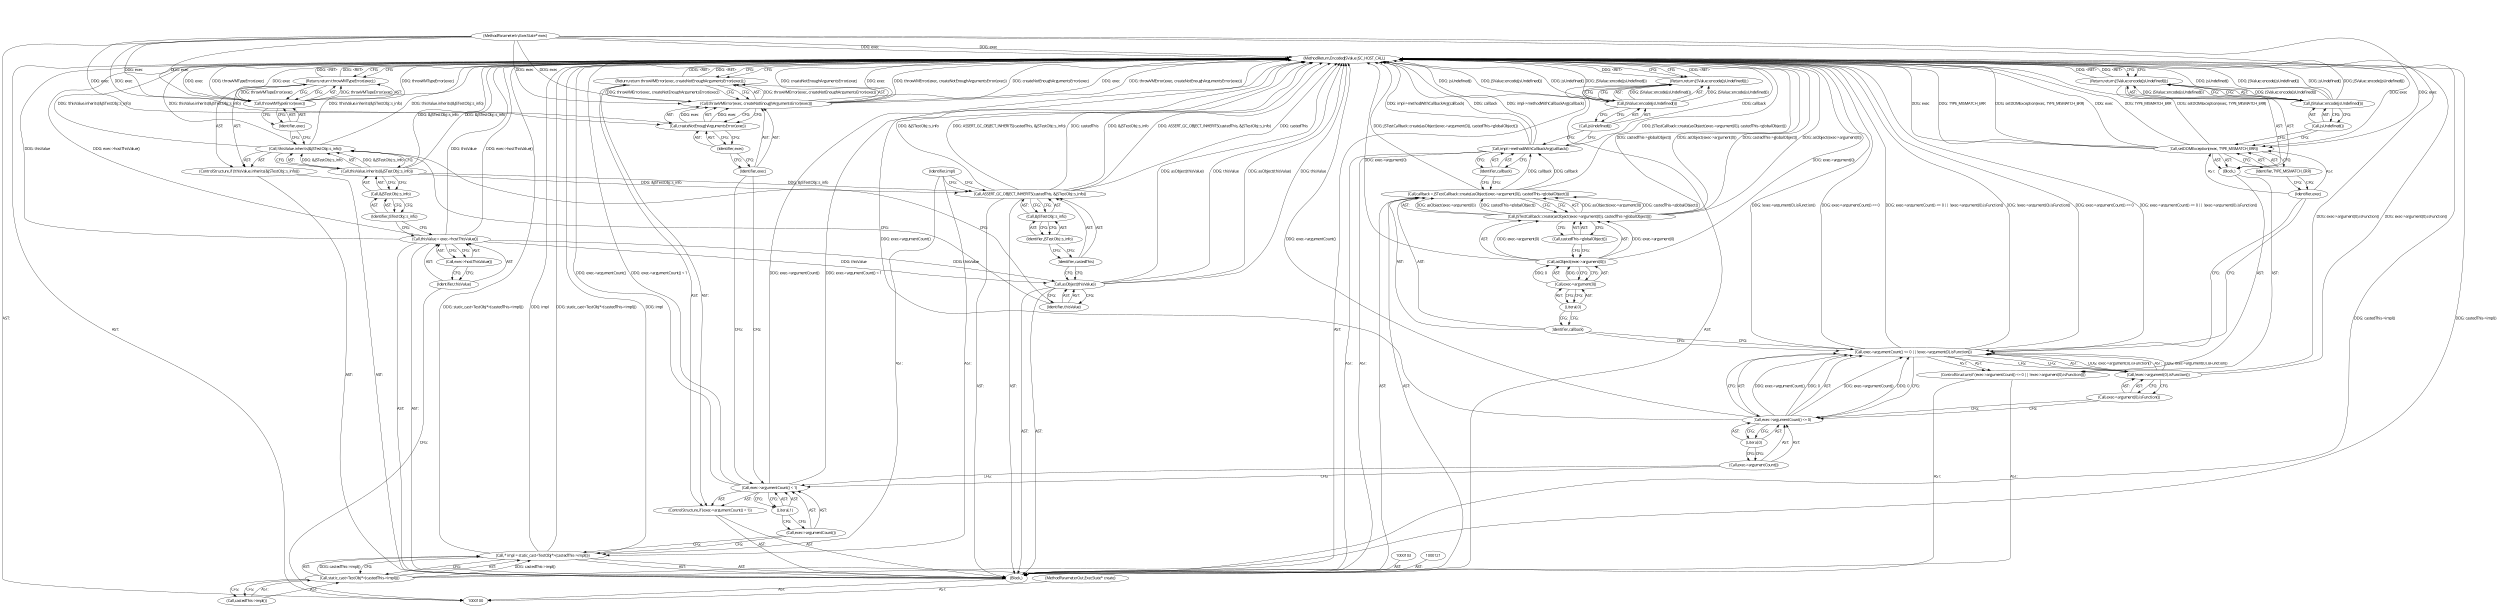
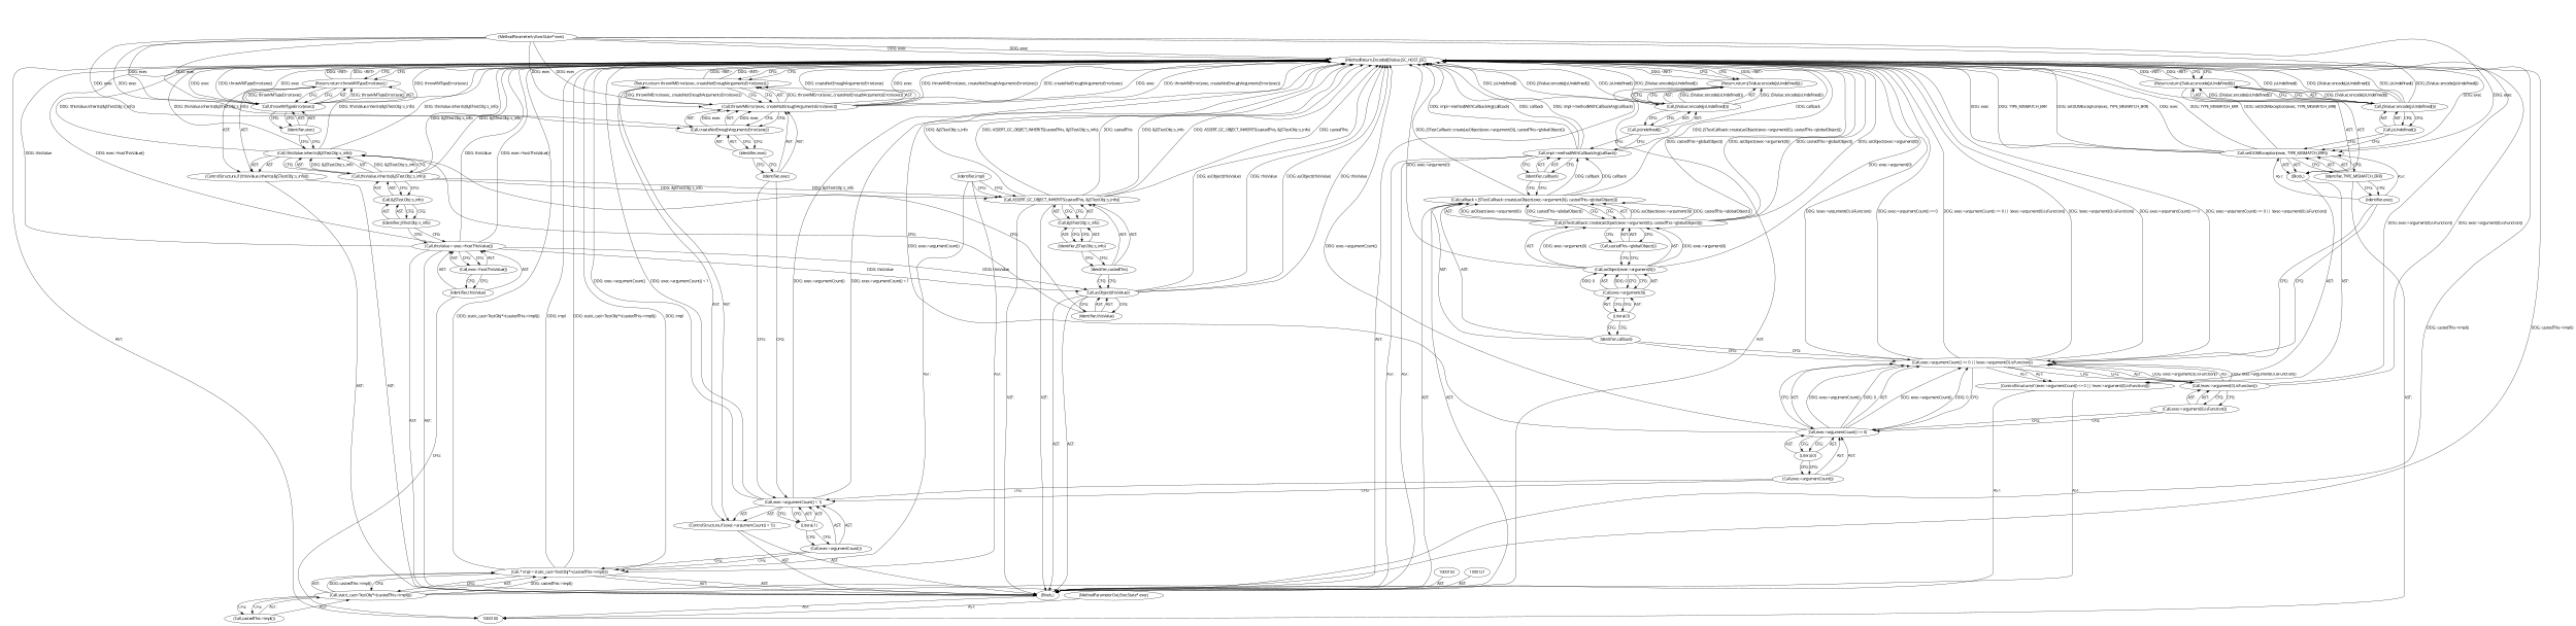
  digraph {
    fontname="Open Sans"
    node [fontname="Open Sans"]
    edge [fontname="Open Sans"]
-   n1 [label="(MethodReturn,EncodedJSValue JSC_HOST_CALL)"]
+   n1 [label="(MethodReturn,EncodedJSValue JSC_HOST_JSC)"]
    n2 [label="(Return,return throwVMError(exec, createNotEnoughArgumentsError(exec));)"]
    n3 [label="(Return,return JSValue::encode(jsUndefined());)"]
    n4 [label="(Return,return JSValue::encode(jsUndefined());)"]
    n5 [label="(Return,return throwVMTypeError(exec);)"]
    1000100
    n7 [label="(Call,throwVMError(exec, createNotEnoughArgumentsError(exec)))"]
    n8 [label="(ControlStructure,if (exec->argumentCount() < 1))"]
    n9 [label="(Block,)"]
    n10 [label="(Call,JSValue::encode(jsUndefined()))"]
    n11 [label="(Block,)"]
    n12 [label="(Call,JSValue::encode(jsUndefined()))"]
    n13 [label="(Call,throwVMTypeError(exec))"]
    n14 [label="(ControlStructure,if (!thisValue.inherits(&JSTestObj::s_info)))"]
    n15 [label="(MethodParameterIn,ExecState* exec)"]
    n16 [label="(Call,createNotEnoughArgumentsError(exec))"]
    n17 [label="(Call,setDOMException(exec, TYPE_MISMATCH_ERR))"]
    n18 [label="(Identifier,exec)"]
    n19 [label="(Identifier,TYPE_MISMATCH_ERR)"]
    n20 [label="(Identifier,exec)"]
-   n21 [label="(MethodParameterOut,ExecState* create)"]
+   n21 [label="(MethodParameterOut,ExecState* exec)"]
    n22 [label="(Identifier,exec)"]
    n23 [label="(Call,exec->argumentCount() < 1)"]
    n24 [label="(Literal,1)"]
    n25 [label="(Literal,0)"]
    n26 [label="(Call,exec->argumentCount() <= 0)"]
    n27 [label="(Call,exec->argumentCount())"]
    n28 [label="(Call,exec->argumentCount() <= 0 || !exec->argument(0).isFunction())"]
    n29 [label="(Call,!exec->argument(0).isFunction())"]
    n30 [label="(Call,exec->argument(0).isFunction())"]
    n31 [label="(ControlStructure,if (exec->argumentCount() <= 0 || !exec->argument(0).isFunction()))"]
    n32 [label="(Identifier,exec)"]
    n33 [label="(Call,jsUndefined())"]
    n34 [label="(Call,callback = JSTestCallback::create(asObject(exec->argument(0)), castedThis->globalObject()))"]
    n35 [label="(Call,JSTestCallback::create(asObject(exec->argument(0)), castedThis->globalObject()))"]
    n36 [label="(Call,impl->methodWithCallbackArg(callback))"]
    n37 [label="(Call,castedThis->globalObject())"]
    n38 [label="(Identifier,callback)"]
    n39 [label="(Identifier,callback)"]
    n40 [label="(Call,asObject(exec->argument(0)))"]
    n41 [label="(Call,exec->argument(0))"]
    n42 [label="(Literal,0)"]
    n43 [label="(Call,jsUndefined())"]
    n44 [label="(Call,thisValue = exec->hostThisValue())"]
    n45 [label="(Call,exec->hostThisValue())"]
    n46 [label="(Call,asObject(thisValue))"]
    n47 [label="(Identifier,thisValue)"]
    n48 [label="(Identifier,thisValue)"]
    n49 [label="(Call,&JSTestObj::s_info)"]
    n50 [label="(Identifier,JSTestObj::s_info)"]
    n51 [label="(Call,thisValue.inherits(&JSTestObj::s_info))"]
    n52 [label="(Call,!thisValue.inherits(&JSTestObj::s_info))"]
    n53 [label="(Call,ASSERT_GC_OBJECT_INHERITS(castedThis, &JSTestObj::s_info))"]
    n54 [label="(Call,&JSTestObj::s_info)"]
    n55 [label="(Identifier,castedThis)"]
    n56 [label="(Identifier,JSTestObj::s_info)"]
    n57 [label="(Call,* impl = static_cast<TestObj*>(castedThis->impl()))"]
    n58 [label="(Call,static_cast<TestObj*>(castedThis->impl()))"]
    n59 [label="(Call,castedThis->impl())"]
    n60 [label="(Identifier,impl)"]
    n61 [label="(Call,exec->argumentCount())"]
    1000103
    1000121
    n1 -> n2 [label="CFG: "]
    n1 -> n2 [label="CFG: "]
    n1 -> n3 [label="CFG: "]
    n1 -> n3 [label="CFG: "]
    n1 -> n4 [label="CFG: "]
    n1 -> n4 [label="CFG: "]
    n1 -> n5 [label="CFG: "]
    n1 -> n5 [label="CFG: "]
    n1 -> 1000100 [label="AST: "]
    n2 -> n1 [label="DDG: <RET>"]
    n2 -> n1 [label="DDG: <RET>"]
    n2 -> n7 [label="CFG: "]
    n2 -> n7 [label="CFG: "]
    n2 -> n8 [label="AST: "]
    n2 -> n8 [label="AST: "]
    n3 -> n1 [label="DDG: <RET>"]
    n3 -> n1 [label="DDG: <RET>"]
    n3 -> n9 [label="AST: "]
    n3 -> n9 [label="AST: "]
    n3 -> n10 [label="CFG: "]
    n3 -> n10 [label="CFG: "]
    n4 -> n1 [label="DDG: <RET>"]
    n4 -> n1 [label="DDG: <RET>"]
    n4 -> n11 [label="AST: "]
    n4 -> n11 [label="AST: "]
    n4 -> n12 [label="CFG: "]
    n4 -> n12 [label="CFG: "]
    n5 -> n1 [label="DDG: <RET>"]
    n5 -> n1 [label="DDG: <RET>"]
    n5 -> n13 [label="CFG: "]
    n5 -> n13 [label="CFG: "]
    n5 -> n14 [label="AST: "]
    n5 -> n14 [label="AST: "]
    n7 -> n1 [label="DDG: exec"]
    n7 -> n1 [label="DDG: throwVMError(exec, createNotEnoughArgumentsError(exec))"]
    n7 -> n1 [label="DDG: createNotEnoughArgumentsError(exec)"]
    n7 -> n1 [label="DDG: exec"]
    n7 -> n1 [label="DDG: throwVMError(exec, createNotEnoughArgumentsError(exec))"]
    n7 -> n1 [label="DDG: createNotEnoughArgumentsError(exec)"]
    n7 -> n2 [label="AST: "]
    n7 -> n2 [label="DDG: throwVMError(exec, createNotEnoughArgumentsError(exec))"]
    n7 -> n2 [label="AST: "]
    n7 -> n2 [label="DDG: throwVMError(exec, createNotEnoughArgumentsError(exec))"]
    n7 -> n16 [label="CFG: "]
    n7 -> n16 [label="CFG: "]
    n8 -> n11 [label="AST: "]
    n8 -> n11 [label="AST: "]
    n9 -> n31 [label="AST: "]
    n9 -> n31 [label="AST: "]
    n10 -> n1 [label="DDG: jsUndefined()"]
    n10 -> n1 [label="DDG: JSValue::encode(jsUndefined())"]
    n10 -> n1 [label="DDG: jsUndefined()"]
    n10 -> n1 [label="DDG: JSValue::encode(jsUndefined())"]
    n10 -> n3 [label="AST: "]
    n10 -> n3 [label="DDG: JSValue::encode(jsUndefined())"]
    n10 -> n3 [label="AST: "]
    n10 -> n3 [label="DDG: JSValue::encode(jsUndefined())"]
    n10 -> n33 [label="CFG: "]
    n10 -> n33 [label="CFG: "]
    n11 -> 1000100 [label="AST: "]
    n12 -> n1 [label="DDG: jsUndefined()"]
    n12 -> n1 [label="DDG: JSValue::encode(jsUndefined())"]
    n12 -> n1 [label="DDG: jsUndefined()"]
    n12 -> n1 [label="DDG: JSValue::encode(jsUndefined())"]
    n12 -> n4 [label="AST: "]
    n12 -> n4 [label="DDG: JSValue::encode(jsUndefined())"]
    n12 -> n4 [label="AST: "]
    n12 -> n4 [label="DDG: JSValue::encode(jsUndefined())"]
    n12 -> n43 [label="CFG: "]
    n12 -> n43 [label="CFG: "]
    n13 -> n1 [label="DDG: exec"]
    n13 -> n1 [label="DDG: throwVMTypeError(exec)"]
    n13 -> n1 [label="DDG: exec"]
    n13 -> n1 [label="DDG: throwVMTypeError(exec)"]
    n13 -> n5 [label="AST: "]
    n13 -> n5 [label="DDG: throwVMTypeError(exec)"]
    n13 -> n5 [label="AST: "]
    n13 -> n5 [label="DDG: throwVMTypeError(exec)"]
    n13 -> n20 [label="CFG: "]
    n13 -> n20 [label="CFG: "]
    n14 -> n11 [label="AST: "]
    n14 -> n11 [label="AST: "]
    n15 -> n1 [label="DDG: exec"]
    n15 -> n1 [label="DDG: exec"]
-   n15 -> 1000100 [label="AST: "]
+   n19 -> 1000100 [label="AST: "]
    n15 -> n7 [label="DDG: exec"]
    n15 -> n7 [label="DDG: exec"]
    n15 -> n13 [label="DDG: exec"]
    n15 -> n13 [label="DDG: exec"]
    n15 -> n16 [label="DDG: exec"]
    n15 -> n16 [label="DDG: exec"]
    n15 -> n17 [label="DDG: exec"]
    n15 -> n17 [label="DDG: exec"]
    n16 -> n7 [label="AST: "]
    n16 -> n7 [label="DDG: exec"]
    n16 -> n7 [label="AST: "]
    n16 -> n7 [label="DDG: exec"]
    n16 -> n18 [label="CFG: "]
    n16 -> n18 [label="CFG: "]
    n17 -> n1 [label="DDG: setDOMException(exec, TYPE_MISMATCH_ERR)"]
    n17 -> n1 [label="DDG: exec"]
    n17 -> n1 [label="DDG: TYPE_MISMATCH_ERR"]
    n17 -> n1 [label="DDG: setDOMException(exec, TYPE_MISMATCH_ERR)"]
    n17 -> n1 [label="DDG: exec"]
    n17 -> n1 [label="DDG: TYPE_MISMATCH_ERR"]
    n17 -> n9 [label="AST: "]
    n17 -> n9 [label="AST: "]
    n17 -> n19 [label="CFG: "]
    n17 -> n19 [label="CFG: "]
    n18 -> n16 [label="AST: "]
    n18 -> n16 [label="AST: "]
    n18 -> n22 [label="CFG: "]
    n18 -> n22 [label="CFG: "]
    n19 -> n17 [label="AST: "]
    n19 -> n17 [label="AST: "]
    n19 -> n32 [label="CFG: "]
    n19 -> n32 [label="CFG: "]
    n20 -> n13 [label="AST: "]
    n20 -> n13 [label="AST: "]
    n20 -> n52 [label="CFG: "]
    n20 -> n52 [label="CFG: "]
    n21 -> 1000100 [label="AST: "]
    n22 -> n7 [label="AST: "]
    n22 -> n7 [label="AST: "]
    n22 -> n23 [label="CFG: "]
    n22 -> n23 [label="CFG: "]
    n23 -> n1 [label="DDG: exec->argumentCount()"]
    n23 -> n1 [label="DDG: exec->argumentCount() < 1"]
    n23 -> n1 [label="DDG: exec->argumentCount()"]
    n23 -> n1 [label="DDG: exec->argumentCount() < 1"]
    n23 -> n8 [label="AST: "]
    n23 -> n8 [label="AST: "]
    n23 -> n24 [label="CFG: "]
    n23 -> n24 [label="CFG: "]
    n24 -> n23 [label="AST: "]
    n24 -> n23 [label="AST: "]
    n24 -> n61 [label="CFG: "]
    n24 -> n61 [label="CFG: "]
    n25 -> n26 [label="AST: "]
    n25 -> n26 [label="AST: "]
    n25 -> n27 [label="CFG: "]
    n25 -> n27 [label="CFG: "]
    n26 -> n1 [label="DDG: exec->argumentCount()"]
    n26 -> n1 [label="DDG: exec->argumentCount()"]
    n26 -> n25 [label="CFG: "]
    n26 -> n25 [label="CFG: "]
    n26 -> n28 [label="AST: "]
    n26 -> n28 [label="DDG: exec->argumentCount()"]
    n26 -> n28 [label="DDG: 0"]
    n26 -> n28 [label="AST: "]
    n26 -> n28 [label="DDG: exec->argumentCount()"]
    n26 -> n28 [label="DDG: 0"]
    n27 -> n23 [label="CFG: "]
    n27 -> n23 [label="CFG: "]
    n27 -> n26 [label="AST: "]
    n27 -> n26 [label="AST: "]
    n28 -> n1 [label="DDG: !exec->argument(0).isFunction()"]
    n28 -> n1 [label="DDG: exec->argumentCount() <= 0"]
    n28 -> n1 [label="DDG: exec->argumentCount() <= 0 || !exec->argument(0).isFunction()"]
    n28 -> n1 [label="DDG: !exec->argument(0).isFunction()"]
    n28 -> n1 [label="DDG: exec->argumentCount() <= 0"]
    n28 -> n1 [label="DDG: exec->argumentCount() <= 0 || !exec->argument(0).isFunction()"]
    n28 -> n26 [label="CFG: "]
    n28 -> n26 [label="CFG: "]
    n28 -> n29 [label="CFG: "]
    n28 -> n29 [label="CFG: "]
    n28 -> n31 [label="AST: "]
    n28 -> n31 [label="AST: "]
    n29 -> n1 [label="DDG: exec->argument(0).isFunction()"]
    n29 -> n1 [label="DDG: exec->argument(0).isFunction()"]
    n29 -> n28 [label="AST: "]
    n29 -> n28 [label="DDG: exec->argument(0).isFunction()"]
    n29 -> n28 [label="AST: "]
    n29 -> n28 [label="DDG: exec->argument(0).isFunction()"]
    n29 -> n30 [label="CFG: "]
    n29 -> n30 [label="CFG: "]
    n30 -> n26 [label="CFG: "]
    n30 -> n26 [label="CFG: "]
    n30 -> n29 [label="AST: "]
    n30 -> n29 [label="AST: "]
    n31 -> n11 [label="AST: "]
    n31 -> n11 [label="AST: "]
    n32 -> n17 [label="AST: "]
    n32 -> n17 [label="AST: "]
    n32 -> n28 [label="CFG: "]
    n32 -> n28 [label="CFG: "]
    n33 -> n10 [label="AST: "]
    n33 -> n10 [label="AST: "]
    n33 -> n17 [label="CFG: "]
    n33 -> n17 [label="CFG: "]
    n34 -> n1 [label="DDG: JSTestCallback::create(asObject(exec->argument(0)), castedThis->globalObject())"]
    n34 -> n1 [label="DDG: JSTestCallback::create(asObject(exec->argument(0)), castedThis->globalObject())"]
    n34 -> n11 [label="AST: "]
    n34 -> n11 [label="AST: "]
    n34 -> n35 [label="CFG: "]
    n34 -> n35 [label="CFG: "]
    n34 -> n36 [label="DDG: callback"]
    n34 -> n36 [label="DDG: callback"]
    n35 -> n1 [label="DDG: castedThis->globalObject()"]
    n35 -> n1 [label="DDG: asObject(exec->argument(0))"]
    n35 -> n1 [label="DDG: castedThis->globalObject()"]
    n35 -> n1 [label="DDG: asObject(exec->argument(0))"]
    n35 -> n34 [label="AST: "]
    n35 -> n34 [label="DDG: asObject(exec->argument(0))"]
    n35 -> n34 [label="DDG: castedThis->globalObject()"]
    n35 -> n34 [label="AST: "]
    n35 -> n34 [label="DDG: asObject(exec->argument(0))"]
    n35 -> n34 [label="DDG: castedThis->globalObject()"]
    n35 -> n37 [label="CFG: "]
    n35 -> n37 [label="CFG: "]
    n36 -> n1 [label="DDG: callback"]
    n36 -> n1 [label="DDG: impl->methodWithCallbackArg(callback)"]
    n36 -> n1 [label="DDG: callback"]
    n36 -> n1 [label="DDG: impl->methodWithCallbackArg(callback)"]
    n36 -> n11 [label="AST: "]
    n36 -> n11 [label="AST: "]
    n36 -> n38 [label="CFG: "]
    n36 -> n38 [label="CFG: "]
    n37 -> n35 [label="AST: "]
    n37 -> n35 [label="AST: "]
    n37 -> n40 [label="CFG: "]
    n37 -> n40 [label="CFG: "]
    n38 -> n34 [label="CFG: "]
    n38 -> n34 [label="CFG: "]
    n38 -> n36 [label="AST: "]
    n38 -> n36 [label="AST: "]
    n39 -> n28 [label="CFG: "]
    n39 -> n28 [label="CFG: "]
    n39 -> n34 [label="AST: "]
    n39 -> n34 [label="AST: "]
    n40 -> n1 [label="DDG: exec->argument(0)"]
    n40 -> n1 [label="DDG: exec->argument(0)"]
    n40 -> n35 [label="AST: "]
    n40 -> n35 [label="DDG: exec->argument(0)"]
    n40 -> n35 [label="AST: "]
    n40 -> n35 [label="DDG: exec->argument(0)"]
    n40 -> n41 [label="CFG: "]
    n40 -> n41 [label="CFG: "]
    n41 -> n40 [label="AST: "]
    n41 -> n40 [label="DDG: 0"]
    n41 -> n40 [label="AST: "]
    n41 -> n40 [label="DDG: 0"]
    n41 -> n42 [label="CFG: "]
    n41 -> n42 [label="CFG: "]
    n42 -> n39 [label="CFG: "]
    n42 -> n39 [label="CFG: "]
    n42 -> n41 [label="AST: "]
    n42 -> n41 [label="AST: "]
    n43 -> n12 [label="AST: "]
    n43 -> n12 [label="AST: "]
    n43 -> n36 [label="CFG: "]
    n43 -> n36 [label="CFG: "]
    n44 -> n1 [label="DDG: thisValue"]
    n44 -> n1 [label="DDG: exec->hostThisValue()"]
    n44 -> n1 [label="DDG: thisValue"]
    n44 -> n1 [label="DDG: exec->hostThisValue()"]
    n44 -> n11 [label="AST: "]
    n44 -> n11 [label="AST: "]
    n44 -> n45 [label="CFG: "]
    n44 -> n45 [label="CFG: "]
    n44 -> n46 [label="DDG: thisValue"]
    n44 -> n46 [label="DDG: thisValue"]
    n45 -> n44 [label="AST: "]
    n45 -> n44 [label="AST: "]
    n45 -> n47 [label="CFG: "]
    n45 -> n47 [label="CFG: "]
    n46 -> n1 [label="DDG: asObject(thisValue)"]
    n46 -> n1 [label="DDG: thisValue"]
    n46 -> n1 [label="DDG: asObject(thisValue)"]
    n46 -> n1 [label="DDG: thisValue"]
    n46 -> n11 [label="AST: "]
    n46 -> n11 [label="AST: "]
    n46 -> n48 [label="CFG: "]
    n46 -> n48 [label="CFG: "]
    n47 -> 1000100 [label="CFG: "]
    n47 -> n44 [label="AST: "]
    n47 -> n44 [label="AST: "]
    n48 -> n46 [label="AST: "]
    n48 -> n46 [label="AST: "]
    n48 -> n52 [label="CFG: "]
    n48 -> n52 [label="CFG: "]
    n49 -> n50 [label="CFG: "]
    n49 -> n50 [label="CFG: "]
    n49 -> n51 [label="AST: "]
    n49 -> n51 [label="AST: "]
    n50 -> n44 [label="CFG: "]
    n50 -> n44 [label="CFG: "]
    n50 -> n49 [label="AST: "]
    n50 -> n49 [label="AST: "]
    n51 -> n1 [label="DDG: &JSTestObj::s_info"]
    n51 -> n1 [label="DDG: &JSTestObj::s_info"]
    n51 -> n49 [label="CFG: "]
    n51 -> n49 [label="CFG: "]
    n51 -> n52 [label="AST: "]
    n51 -> n52 [label="DDG: &JSTestObj::s_info"]
    n51 -> n52 [label="AST: "]
    n51 -> n52 [label="DDG: &JSTestObj::s_info"]
    n51 -> n53 [label="DDG: &JSTestObj::s_info"]
    n51 -> n53 [label="DDG: &JSTestObj::s_info"]
    n52 -> n1 [label="DDG: !thisValue.inherits(&JSTestObj::s_info)"]
    n52 -> n1 [label="DDG: thisValue.inherits(&JSTestObj::s_info)"]
    n52 -> n1 [label="DDG: !thisValue.inherits(&JSTestObj::s_info)"]
    n52 -> n1 [label="DDG: thisValue.inherits(&JSTestObj::s_info)"]
    n52 -> n14 [label="AST: "]
    n52 -> n14 [label="AST: "]
    n52 -> n51 [label="CFG: "]
    n52 -> n51 [label="CFG: "]
    n53 -> n1 [label="DDG: castedThis"]
    n53 -> n1 [label="DDG: &JSTestObj::s_info"]
    n53 -> n1 [label="DDG: ASSERT_GC_OBJECT_INHERITS(castedThis, &JSTestObj::s_info)"]
    n53 -> n1 [label="DDG: castedThis"]
    n53 -> n1 [label="DDG: &JSTestObj::s_info"]
    n53 -> n1 [label="DDG: ASSERT_GC_OBJECT_INHERITS(castedThis, &JSTestObj::s_info)"]
    n53 -> n11 [label="AST: "]
    n53 -> n11 [label="AST: "]
    n53 -> n54 [label="CFG: "]
    n53 -> n54 [label="CFG: "]
    n54 -> n53 [label="AST: "]
    n54 -> n53 [label="AST: "]
    n54 -> n56 [label="CFG: "]
    n54 -> n56 [label="CFG: "]
    n55 -> n46 [label="CFG: "]
    n55 -> n46 [label="CFG: "]
    n55 -> n53 [label="AST: "]
    n55 -> n53 [label="AST: "]
    n56 -> n54 [label="AST: "]
    n56 -> n54 [label="AST: "]
    n56 -> n55 [label="CFG: "]
    n56 -> n55 [label="CFG: "]
    n57 -> n1 [label="DDG: static_cast<TestObj*>(castedThis->impl())"]
    n57 -> n1 [label="DDG: impl"]
    n57 -> n1 [label="DDG: static_cast<TestObj*>(castedThis->impl())"]
    n57 -> n1 [label="DDG: impl"]
    n57 -> n11 [label="AST: "]
    n57 -> n11 [label="AST: "]
    n57 -> n58 [label="CFG: "]
    n57 -> n58 [label="CFG: "]
    n58 -> n1 [label="DDG: castedThis->impl()"]
    n58 -> n1 [label="DDG: castedThis->impl()"]
    n58 -> n57 [label="AST: "]
    n58 -> n57 [label="DDG: castedThis->impl()"]
    n58 -> n57 [label="AST: "]
    n58 -> n57 [label="DDG: castedThis->impl()"]
    n58 -> n59 [label="CFG: "]
    n58 -> n59 [label="CFG: "]
    n59 -> n58 [label="AST: "]
    n59 -> n58 [label="AST: "]
    n60 -> n53 [label="CFG: "]
    n60 -> n53 [label="CFG: "]
    n60 -> n57 [label="AST: "]
    n60 -> n57 [label="AST: "]
    n61 -> n23 [label="AST: "]
    n61 -> n23 [label="AST: "]
    n61 -> n57 [label="CFG: "]
    n61 -> n57 [label="CFG: "]
    1000103 -> n11 [label="AST: "]
    1000121 -> n11 [label="AST: "]
  }
